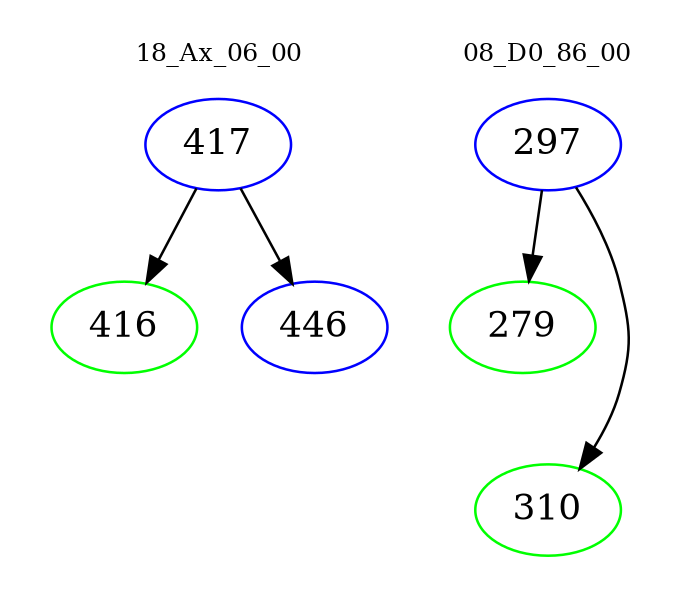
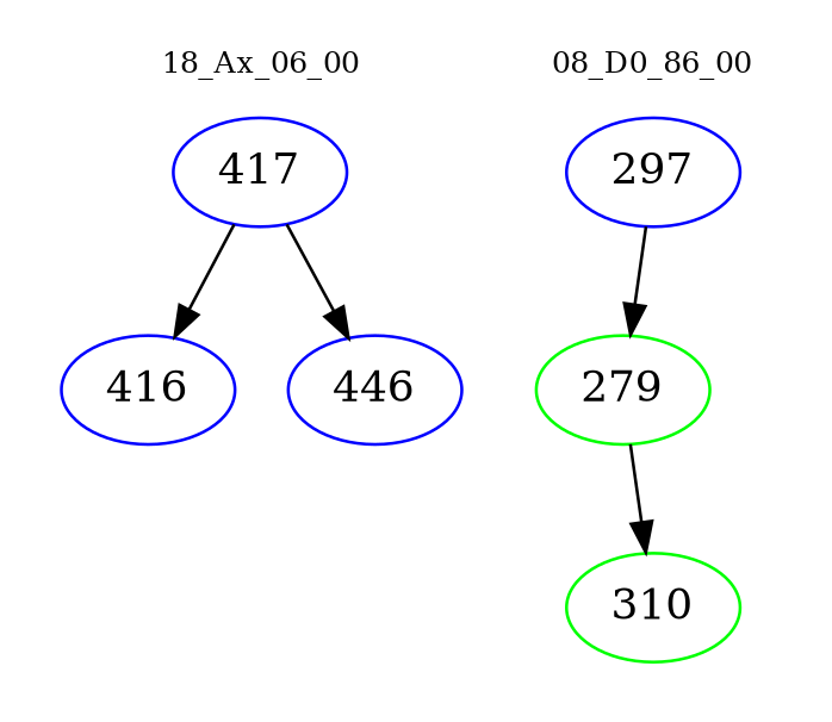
  digraph {
    node [color=blue]
    edge [color=black]
    n1 [label=417]
-   n2 [color=green label=416]
+   n2 [label=416]
    n3 [label=446]
    n4 [label=297]
    n5 [color=green label=279]
    n6 [color=green label=310]
    subgraph cluster_1 {
      color=white
      fontsize=10
      label="18_Ax_06_00"
      n1
      n2
      n3
    }
    subgraph cluster_2 {
      color=white
      fontsize=10
      label="08_D0_86_00"
      n4
      n5
      n6
    }
    n1 -> n2
    n1 -> n3
    n4 -> n5
-   n4 -> n6
+   n5 -> n6
  }
